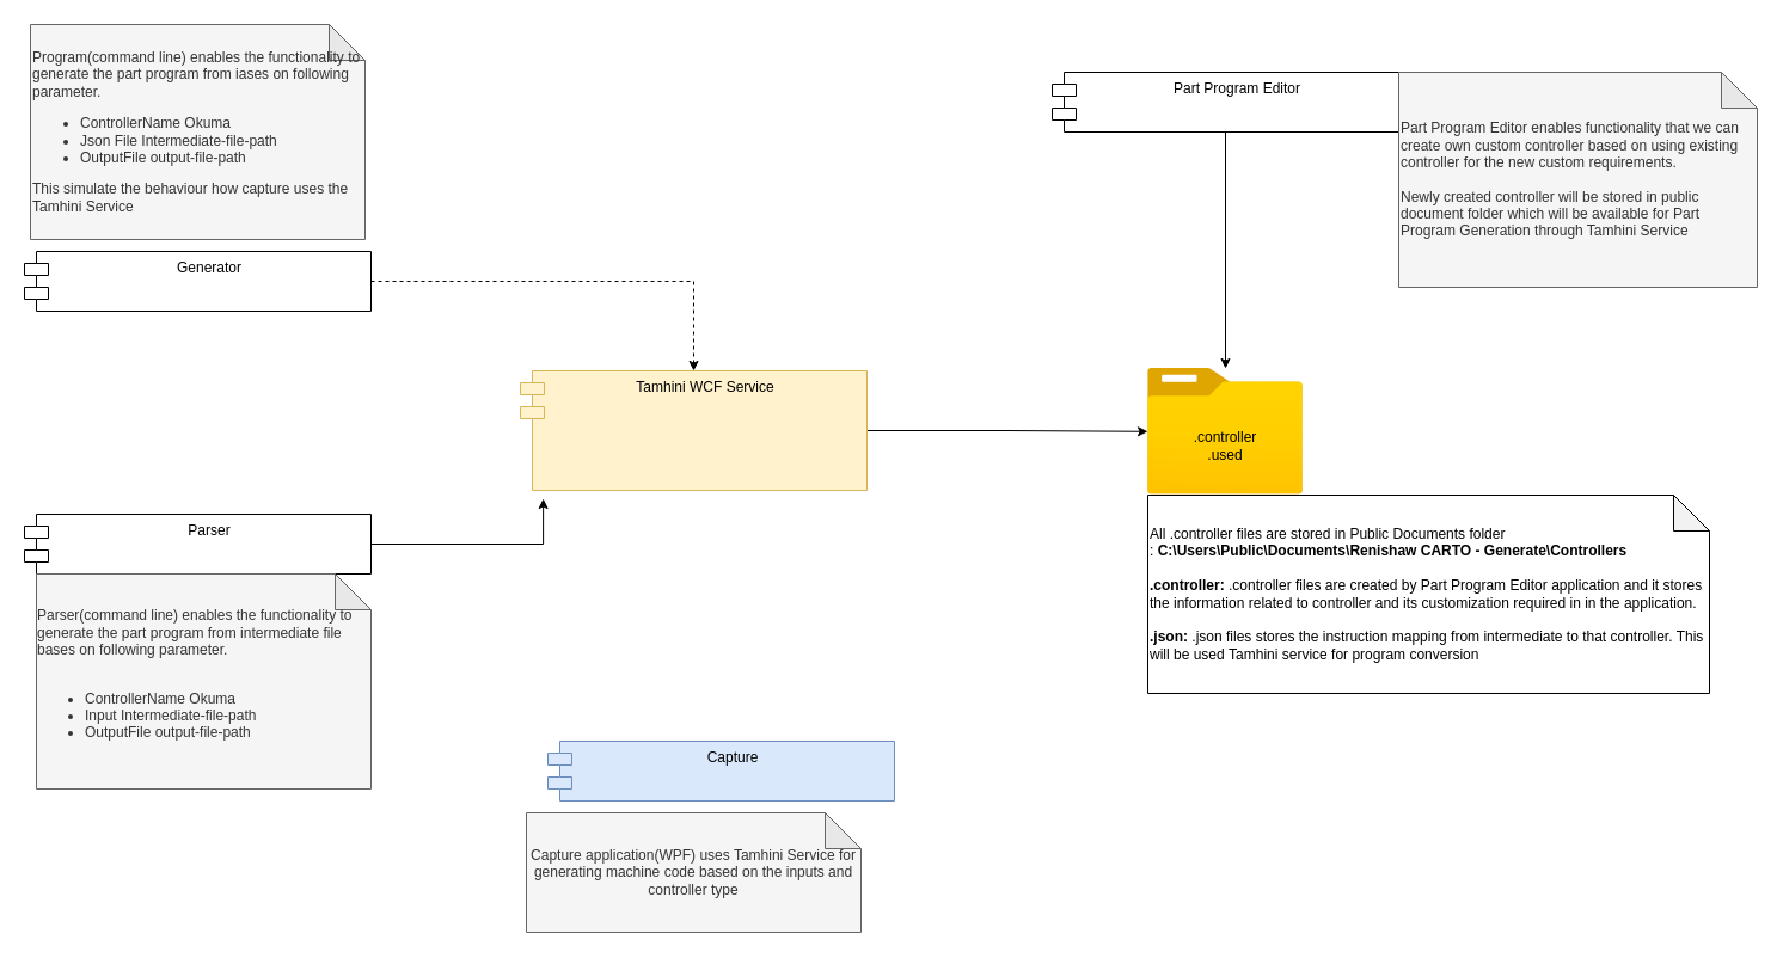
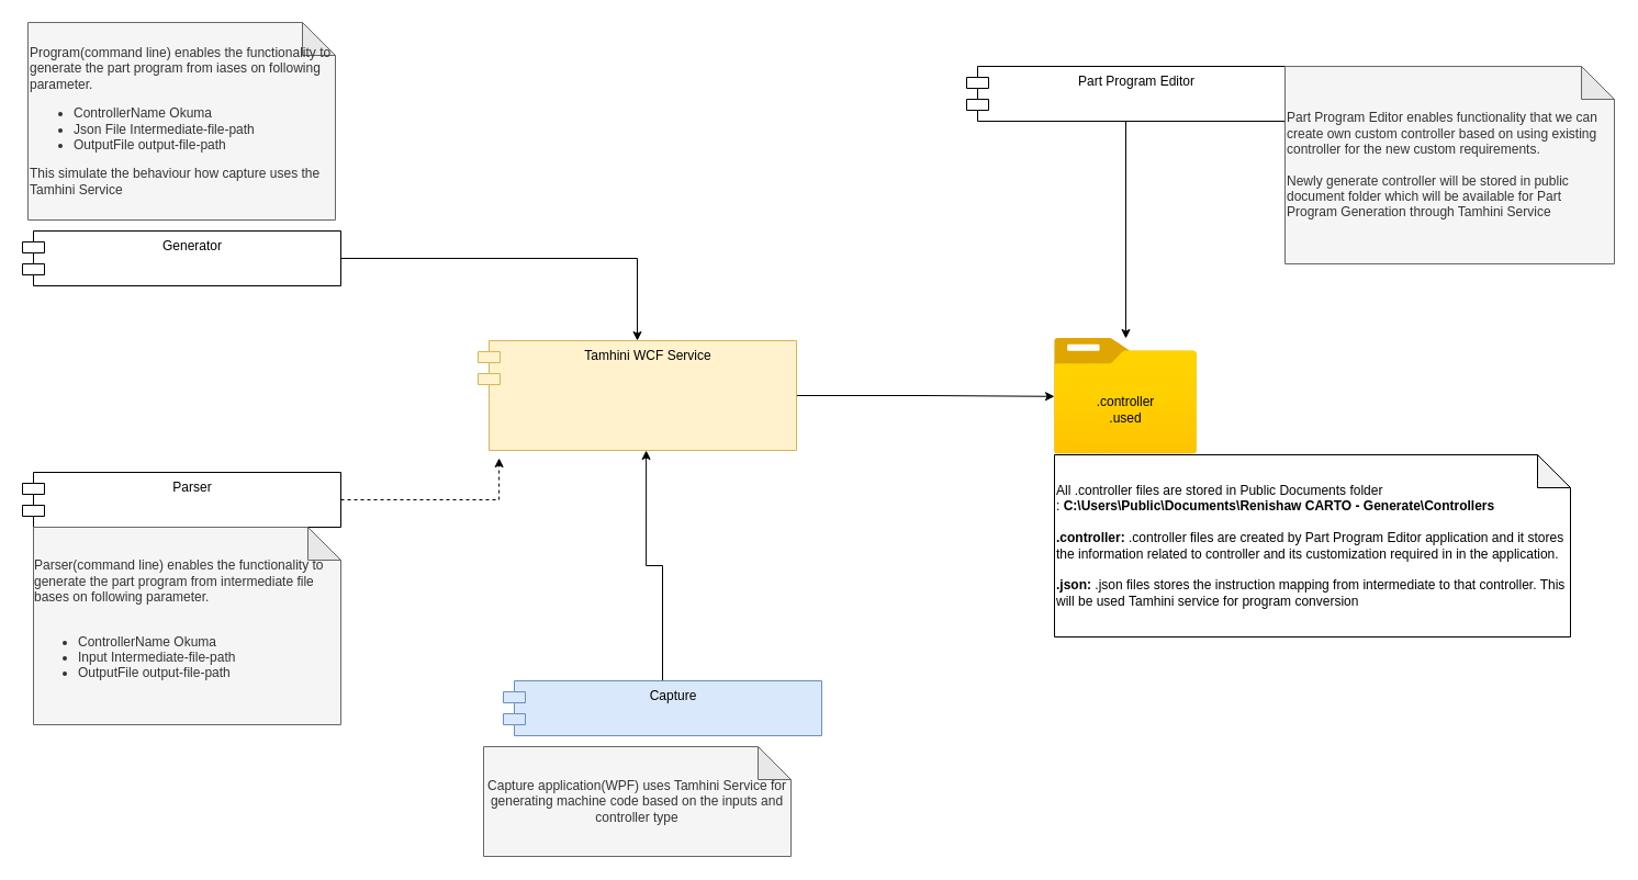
  <mxCell id="0" />
  <mxCell id="1" parent="0" />
  <mxCell id="2" style="edgeStyle=orthogonalEdgeStyle;rounded=0;orthogonalLoop=1;jettySize=auto;html=1;" edge="1" parent="1" source="3" target="13"><mxGeometry relative="1" as="geometry" /></mxCell>
  <mxCell id="3" value="Tamhini WCF Service" style="shape=module;align=left;spacingLeft=20;align=center;verticalAlign=top;whiteSpace=wrap;html=1;fillColor=#fff2cc;strokeColor=#d6b656;" vertex="1" parent="1"><mxGeometry x="435" y="310" width="290" height="100" as="geometry" /></mxCell>
- <mxCell id="4" style="edgeStyle=orthogonalEdgeStyle;rounded=0;orthogonalLoop=1;jettySize=auto;html=1;entryX=0.066;entryY=1.07;entryDx=0;entryDy=0;entryPerimeter=0;" edge="1" parent="1" source="5" target="3"><mxGeometry relative="1" as="geometry" /></mxCell>
+ <mxCell id="4" style="edgeStyle=orthogonalEdgeStyle;rounded=0;orthogonalLoop=1;jettySize=auto;html=1;entryX=0.066;entryY=1.07;entryDx=0;entryDy=0;entryPerimeter=0;dashed=1;" edge="1" parent="1" source="5" target="3"><mxGeometry relative="1" as="geometry" /></mxCell>
  <mxCell id="5" value="Parser" style="shape=module;align=left;spacingLeft=20;align=center;verticalAlign=top;whiteSpace=wrap;html=1;" vertex="1" parent="1"><mxGeometry x="20" y="430" width="290" height="50" as="geometry" /></mxCell>
- <mxCell id="6" style="edgeStyle=orthogonalEdgeStyle;rounded=0;orthogonalLoop=1;jettySize=auto;html=1;dashed=1;" edge="1" parent="1" source="7" target="3"><mxGeometry relative="1" as="geometry" /></mxCell>
+ <mxCell id="6" style="edgeStyle=orthogonalEdgeStyle;rounded=0;orthogonalLoop=1;jettySize=auto;html=1;" edge="1" parent="1" source="7" target="3"><mxGeometry relative="1" as="geometry" /></mxCell>
  <mxCell id="7" value="Generator" style="shape=module;align=left;spacingLeft=20;align=center;verticalAlign=top;whiteSpace=wrap;html=1;" vertex="1" parent="1"><mxGeometry x="20" y="210" width="290" height="50" as="geometry" /></mxCell>
+ <mxCell id="8" style="edgeStyle=orthogonalEdgeStyle;rounded=0;orthogonalLoop=1;jettySize=auto;html=1;entryX=0.528;entryY=1;entryDx=0;entryDy=0;entryPerimeter=0;" edge="1" parent="1" source="9" target="3"><mxGeometry relative="1" as="geometry" /></mxCell>
  <mxCell id="9" value="Capture" style="shape=module;align=left;spacingLeft=20;align=center;verticalAlign=top;whiteSpace=wrap;html=1;fillColor=#dae8fc;strokeColor=#6c8ebf;" vertex="1" parent="1"><mxGeometry x="458" y="620" width="290" height="50" as="geometry" /></mxCell>
  <mxCell id="10" style="edgeStyle=orthogonalEdgeStyle;rounded=0;orthogonalLoop=1;jettySize=auto;html=1;" edge="1" parent="1" source="11" target="13"><mxGeometry relative="1" as="geometry" /></mxCell>
  <mxCell id="11" value="Part Program Editor" style="shape=module;align=left;spacingLeft=20;align=center;verticalAlign=top;whiteSpace=wrap;html=1;" vertex="1" parent="1"><mxGeometry x="880" y="60" width="290" height="50" as="geometry" /></mxCell>
  <mxCell id="12" value="" style="group" vertex="1" connectable="0" parent="1"><mxGeometry x="960" y="308" width="130" height="105.51" as="geometry" /></mxCell>
  <mxCell id="13" value="" style="image;aspect=fixed;html=1;points=[];align=center;fontSize=12;image=img/lib/azure2/general/Folder_Blank.svg;" vertex="1" parent="12"><mxGeometry width="130" height="105.51" as="geometry" /></mxCell>
  <mxCell id="14" value=".controller&lt;br&gt;.used" style="text;html=1;strokeColor=none;fillColor=none;align=center;verticalAlign=middle;whiteSpace=wrap;rounded=0;" vertex="1" parent="12"><mxGeometry x="35" y="50" width="60" height="30" as="geometry" /></mxCell>
  <mxCell id="15" value="Capture application(WPF) uses Tamhini Service for generating machine code based on the inputs and controller type" style="shape=note;whiteSpace=wrap;html=1;backgroundOutline=1;darkOpacity=0.05;fillColor=#f5f5f5;strokeColor=#666666;fontColor=#333333;" vertex="1" parent="1"><mxGeometry x="440" y="680" width="280" height="100" as="geometry" /></mxCell>
  <mxCell id="16" value="&lt;div style=&quot;text-align: left;&quot;&gt;&lt;span style=&quot;background-color: initial;&quot;&gt;Parser(command line) enables the functionality to generate the part program from intermediate file bases on following parameter.&lt;br&gt;&lt;br&gt;&lt;ul&gt;&lt;li&gt;&lt;span style=&quot;background-color: initial;&quot;&gt;ControllerName Okuma&lt;/span&gt;&lt;/li&gt;&lt;li&gt;&lt;span style=&quot;background-color: initial;&quot;&gt;Input Intermediate-file-path&lt;/span&gt;&lt;/li&gt;&lt;li&gt;&lt;span style=&quot;background-color: initial;&quot;&gt;OutputFile output-file-path&lt;/span&gt;&lt;/li&gt;&lt;/ul&gt;&lt;/span&gt;&lt;/div&gt;" style="shape=note;whiteSpace=wrap;html=1;backgroundOutline=1;darkOpacity=0.05;fillColor=#f5f5f5;fontColor=#333333;strokeColor=#666666;" vertex="1" parent="1"><mxGeometry x="30" y="480" width="280" height="180" as="geometry" /></mxCell>
  <mxCell id="17" value="&lt;div style=&quot;&quot;&gt;&lt;span style=&quot;background-color: initial;&quot;&gt;Program(command line) enables the functionality to generate the part program from iases on following parameter.&lt;br&gt;&lt;ul&gt;&lt;li&gt;&lt;span style=&quot;background-color: initial;&quot;&gt;ControllerName Okuma&lt;/span&gt;&lt;/li&gt;&lt;li&gt;&lt;span style=&quot;background-color: initial;&quot;&gt;Json File Intermediate-file-path&lt;/span&gt;&lt;/li&gt;&lt;li&gt;&lt;span style=&quot;background-color: initial;&quot;&gt;OutputFile output-file-path&lt;/span&gt;&lt;/li&gt;&lt;/ul&gt;&lt;div&gt;This simulate the behaviour how capture uses the Tamhini Service&lt;/div&gt;&lt;/span&gt;&lt;/div&gt;" style="shape=note;whiteSpace=wrap;html=1;backgroundOutline=1;darkOpacity=0.05;align=left;fillColor=#f5f5f5;fontColor=#333333;strokeColor=#666666;" vertex="1" parent="1"><mxGeometry x="25" y="20" width="280" height="180" as="geometry" /></mxCell>
  <mxCell id="18" value="All .controller files are stored in Public Documents folder :&amp;nbsp;&lt;b&gt;C:\Users\Public\Documents\Renishaw CARTO - Generate\Controllers&lt;br&gt;&lt;br&gt;.controller: &lt;/b&gt;.controller files are created by Part Program Editor application and it stores the information related to controller and its customization required in in the application.&lt;br&gt;&lt;br&gt;&lt;b&gt;.json: &lt;/b&gt;.json files stores the instruction mapping from intermediate to that controller. This will be used&lt;b&gt;&amp;nbsp;&lt;/b&gt;Tamhini service for program conversion" style="shape=note;whiteSpace=wrap;html=1;backgroundOutline=1;darkOpacity=0.05;align=left;" vertex="1" parent="1"><mxGeometry x="960" y="414" width="470" height="166" as="geometry" /></mxCell>
- <mxCell id="19" value="&lt;div style=&quot;&quot;&gt;Part Program Editor enables functionality that we can create own custom controller based on using existing controller for the new custom requirements.&lt;br&gt;&lt;/div&gt;&lt;div style=&quot;&quot;&gt;&lt;br&gt;&lt;/div&gt;&lt;div style=&quot;&quot;&gt;Newly created controller will be stored in public document folder which will be available for Part Program Generation through Tamhini Service&lt;/div&gt;" style="shape=note;whiteSpace=wrap;html=1;backgroundOutline=1;darkOpacity=0.05;align=left;fillColor=#f5f5f5;fontColor=#333333;strokeColor=#666666;" vertex="1" parent="1"><mxGeometry x="1170" y="60" width="300" height="180" as="geometry" /></mxCell>
+ <mxCell id="19" value="&lt;div style=&quot;&quot;&gt;Part Program Editor enables functionality that we can create own custom controller based on using existing controller for the new custom requirements.&lt;br&gt;&lt;/div&gt;&lt;div style=&quot;&quot;&gt;&lt;br&gt;&lt;/div&gt;&lt;div style=&quot;&quot;&gt;Newly generate controller will be stored in public document folder which will be available for Part Program Generation through Tamhini Service&lt;/div&gt;" style="shape=note;whiteSpace=wrap;html=1;backgroundOutline=1;darkOpacity=0.05;align=left;fillColor=#f5f5f5;fontColor=#333333;strokeColor=#666666;" vertex="1" parent="1"><mxGeometry x="1170" y="60" width="300" height="180" as="geometry" /></mxCell>
